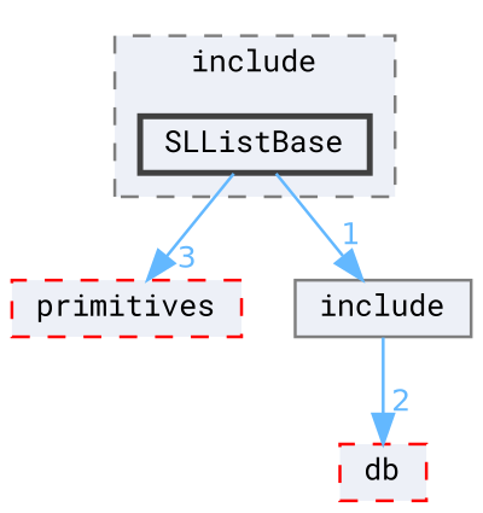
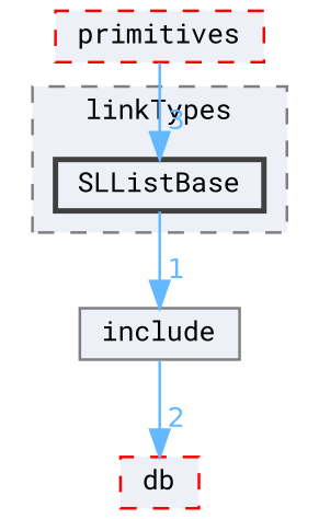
  digraph {
    compound=true
    fontname="Roboto Mono"
    node [color=red fillcolor="#edf0f7" fontname="Roboto Mono" fontsize=10 shape=box style="filled,dashed"]
    edge [color=steelblue1 fontcolor=steelblue1 fontname="Roboto Mono" fontsize=10 labeldistance=1.5 labelfontname=Helvetica labelfontsize=10]
    n1 [color=grey25 height=0.2 label=SLListBase style="filled,bold" width=0.4]
    n2 [height=0.2 label=primitives width=0.4]
    n3 [color=grey50 height=0.2 label=include style=filled width=0.4]
    n4 [height=0.2 label=db width=0.4]
    subgraph cluster_1 {
      bgcolor="#edf0f7"
      fontsize=10
-     label=include
+     label=linkTypes
      pencolor=grey50
      style="filled,dashed"
      n1
    }
-   n1 -> n2 [headlabel=3]
+   n2 -> n1 [headlabel=3]
    n1 -> n3 [headlabel=1]
    n3 -> n4 [headlabel=2]
  }
